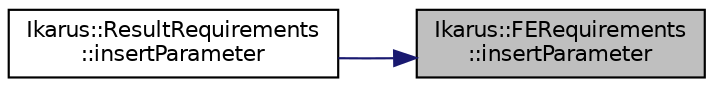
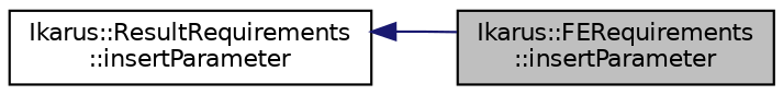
  digraph {
    rankdir=RL
    node [color=black fontname=Helvetica fontsize=10 shape=record style=filled]
    n1 [fillcolor=grey75 fontcolor=black height=0.2 label="Ikarus::FERequirements\l::insertParameter" width=0.4]
    n2 [fillcolor=white height=0.2 label="Ikarus::ResultRequirements\l::insertParameter" width=0.4]
-   n1 -> n2 [color=midnightblue dir=back fontname=Helvetica fontsize=10 labelfontname=Helvetica labelfontsize=10 style=solid]
+   n2 -> n1 [color=midnightblue dir=back fontname=Helvetica fontsize=10 labelfontname=Helvetica labelfontsize=10 style=solid]
  }
